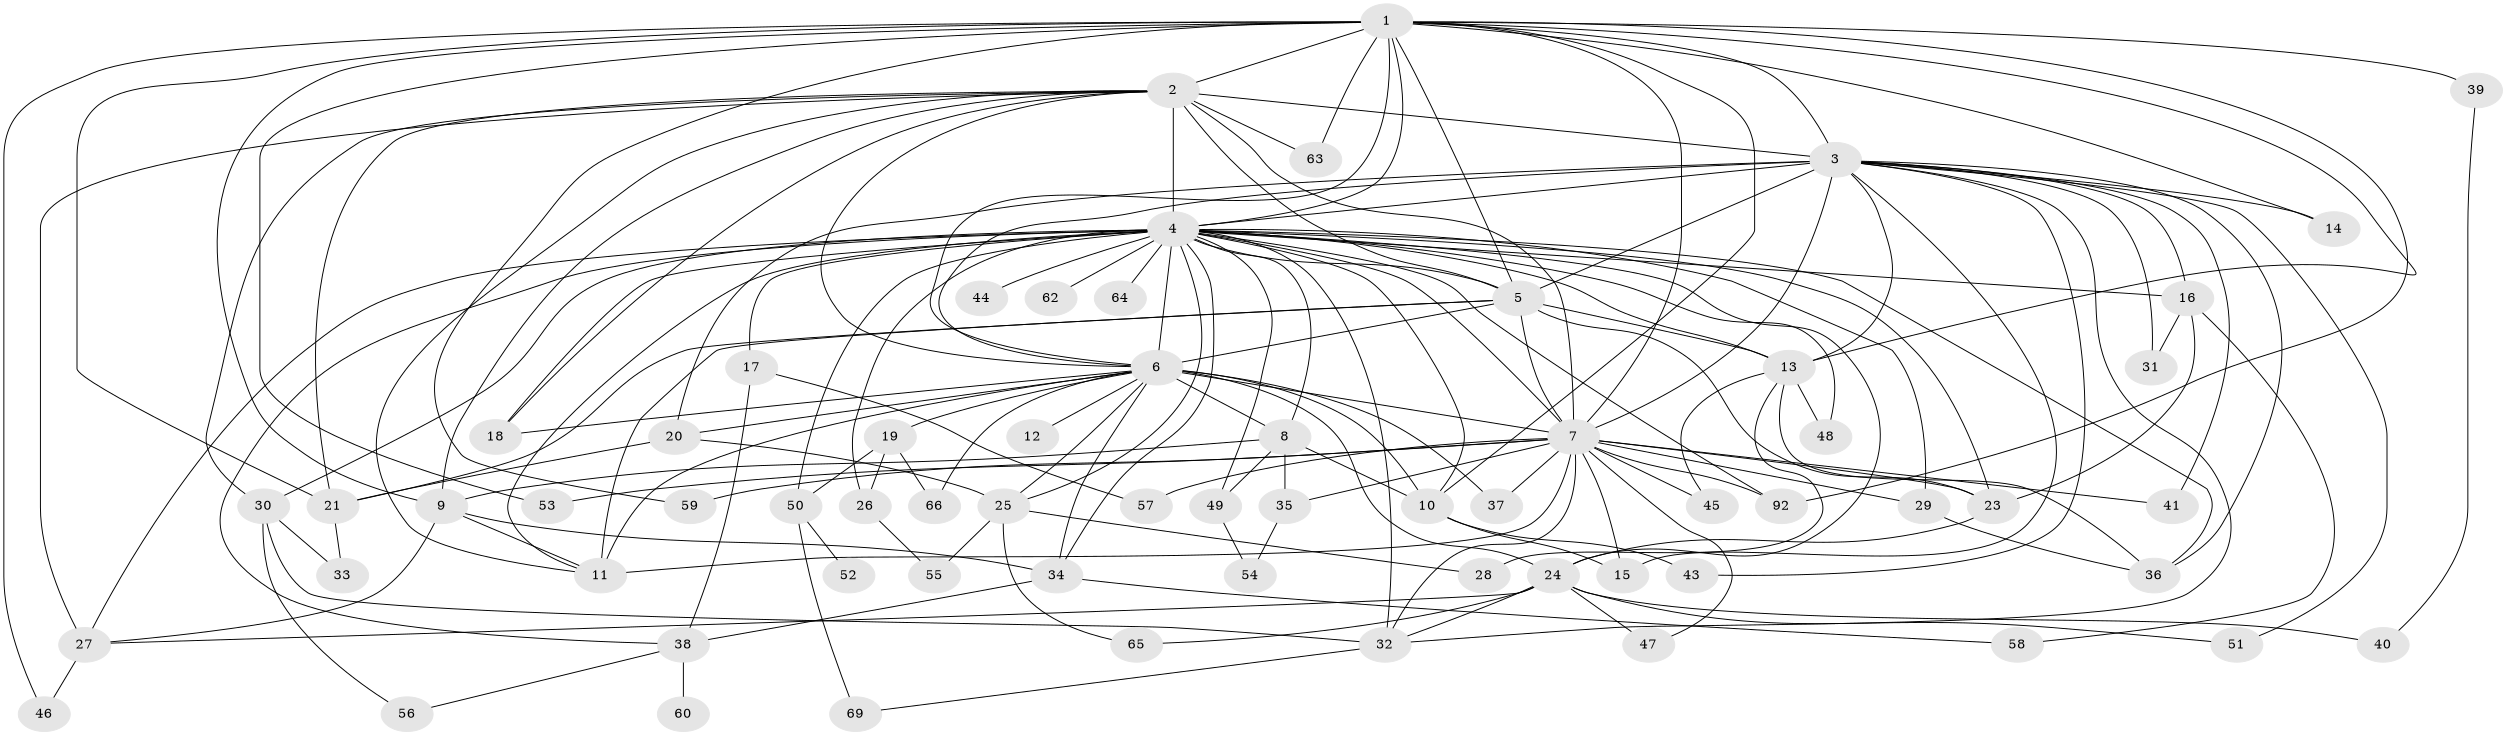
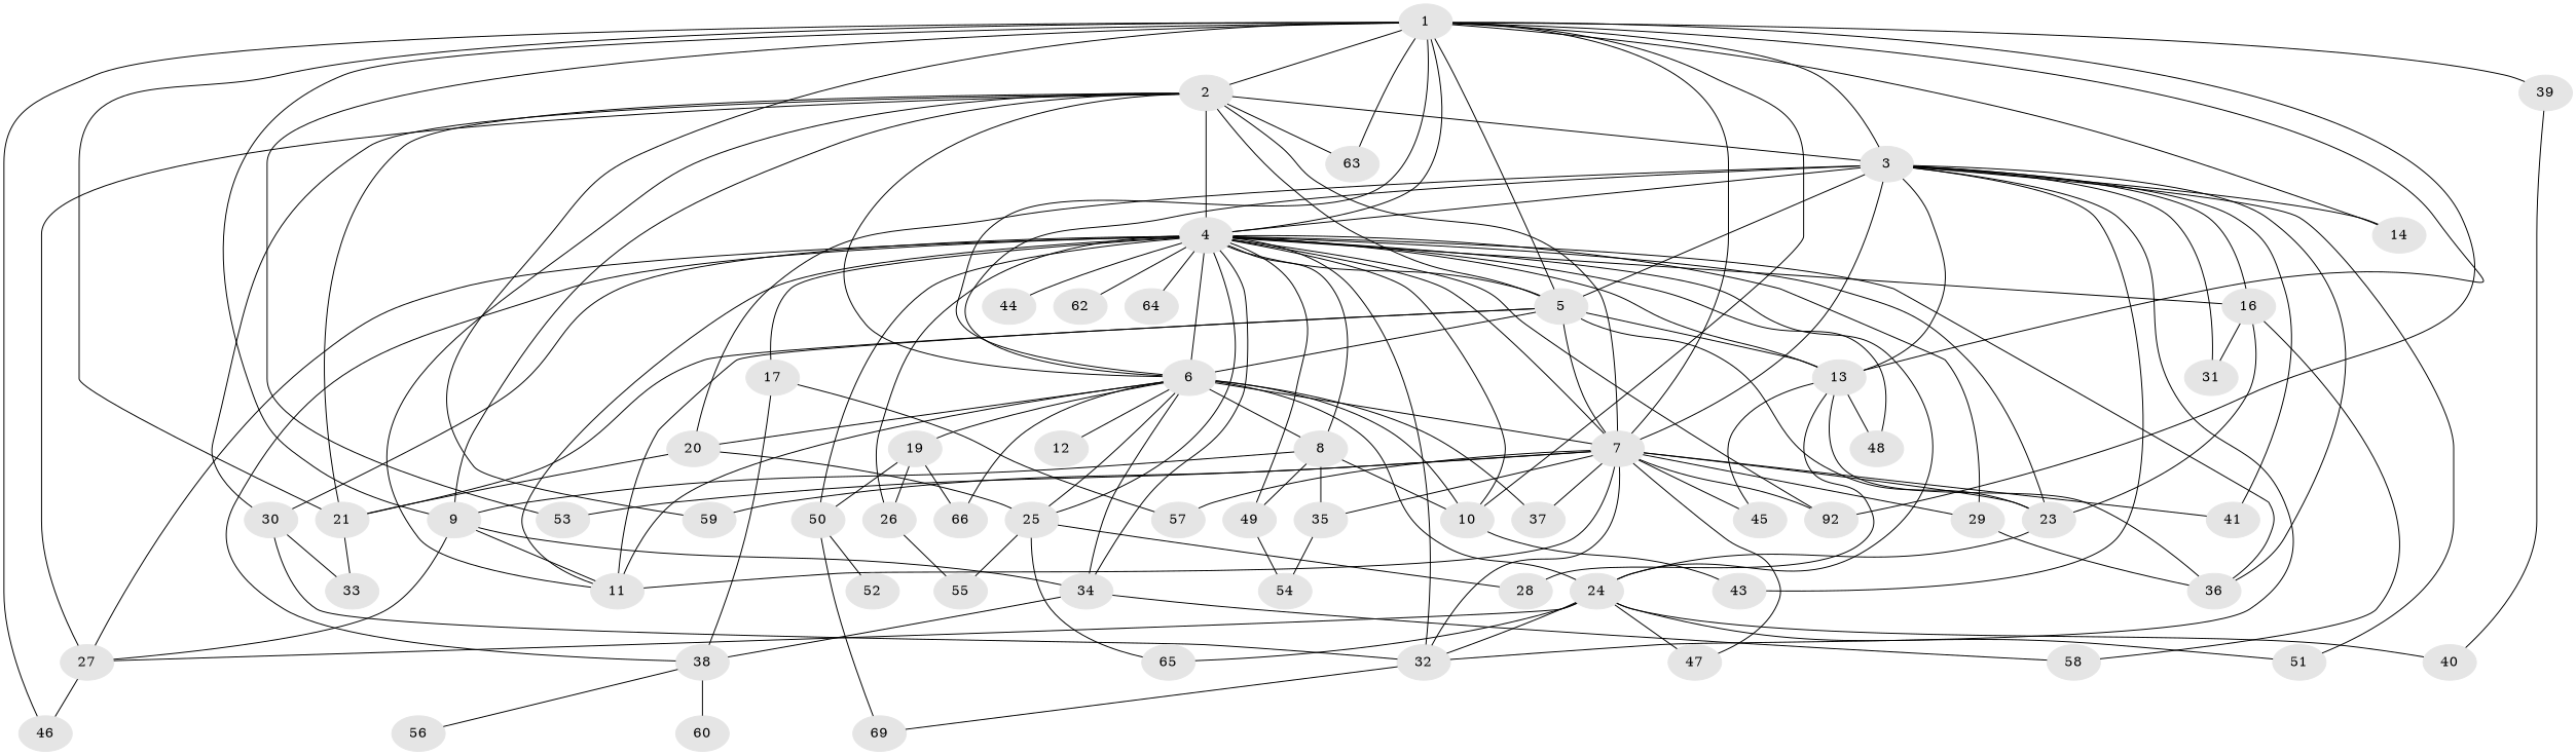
  graph {
    node [color=gray90 style=filled]
    edge [weight=1.0]
    1
    2
    3
    4
    5
    6
    7
    9
    10
    13
    14
    21
    n13 [label=92]
    39
    46
    53
    59
    63
    11
-   18
    27
    30
-   15
    16
    20
    31
    32
    36
    41
    43
    51
    8
    17
    23
    24
    25
    26
    29
    34
    38
    44
    48
    49
    50
    62
    64
    12
    19
    37
    66
    35
    45
    47
    57
    28
    33
    40
    56
    58
    n60 [label=69]
    65
    55
    60
    54
    52
    1 -- 2 [weight=3.0]
    1 -- 3
    1 -- 4 [weight=3.0]
    1 -- 5
    1 -- 6 [weight=2.0]
    1 -- 7
    1 -- 9
    1 -- 10
    1 -- 13
    1 -- 14
    1 -- 21
    1 -- n13
    1 -- 39
    1 -- 46
    1 -- 53
    1 -- 59
    1 -- 63
    2 -- 3 [weight=2.0]
    2 -- 4 [weight=7.0]
    2 -- 5 [weight=2.0]
    2 -- 6 [weight=4.0]
    2 -- 7 [weight=3.0]
    2 -- 9
    2 -- 21
    2 -- 63
    2 -- 11
-   2 -- 18
    2 -- 27 [weight=2.0]
    2 -- 30
    3 -- 4 [weight=3.0]
    3 -- 5 [weight=3.0]
    3 -- 6 [weight=3.0]
    3 -- 7 [weight=2.0]
    3 -- 13
    3 -- 14
-   3 -- 15
    3 -- 16 [weight=2.0]
    3 -- 20
    3 -- 31
    3 -- 32
    3 -- 36
    3 -- 41
    3 -- 43
    3 -- 51
    4 -- 5 [weight=4.0]
    4 -- 6 [weight=23.0]
    4 -- 7 [weight=4.0]
    4 -- 10 [weight=3.0]
    4 -- 13
    4 -- n13
    4 -- 11 [weight=2.0]
-   4 -- 18
    4 -- 27
    4 -- 30
    4 -- 16 [weight=2.0]
    4 -- 32
    4 -- 36
    4 -- 8
    4 -- 17 [weight=2.0]
    4 -- 23
    4 -- 24 [weight=2.0]
    4 -- 25
    4 -- 26
    4 -- 29
    4 -- 34
    4 -- 38
    4 -- 44 [weight=2.0]
    4 -- 48
    4 -- 49
    4 -- 50
    4 -- 62
    4 -- 64 [weight=2.0]
    5 -- 6 [weight=2.0]
    5 -- 7
    5 -- 13
    5 -- 21
    5 -- 11
    5 -- 23 [weight=4.0]
    6 -- 7 [weight=2.0]
    6 -- 10 [weight=2.0]
    6 -- 11 [weight=3.0]
-   6 -- 18 [weight=2.0]
    6 -- 20
    6 -- 8
    6 -- 24
    6 -- 25
    6 -- 34
    6 -- 12
    6 -- 19 [weight=3.0]
    6 -- 37
    6 -- 66
    7 -- n13
    7 -- 53
    7 -- 59
    7 -- 11
-   7 -- 15 [weight=2.0]
    7 -- 32
    7 -- 41
    7 -- 23
    7 -- 29
    7 -- 37
    7 -- 35
    7 -- 45
    7 -- 47
    7 -- 57
    9 -- 11
    9 -- 27
    9 -- 34
-   10 -- 15
    10 -- 43
    13 -- 36
    13 -- 48
    13 -- 45
    13 -- 28
    21 -- 33
    39 -- 40
    27 -- 46
    30 -- 32
    30 -- 33
-   30 -- 56
    16 -- 31
    16 -- 23
    16 -- 58
    20 -- 21
    20 -- 25
    32 -- n60
    8 -- 9
    8 -- 10
    8 -- 49
    8 -- 35
    17 -- 38
    17 -- 57
    23 -- 24
    24 -- 27
    24 -- 32
    24 -- 51
    24 -- 47
    24 -- 40
    24 -- 65
    25 -- 28
    25 -- 65
    25 -- 55
    26 -- 55
    29 -- 36
    34 -- 38
    34 -- 58
    38 -- 56
    38 -- 60
    49 -- 54
    50 -- n60
    50 -- 52
    19 -- 26
    19 -- 50
    19 -- 66
    35 -- 54
  }
